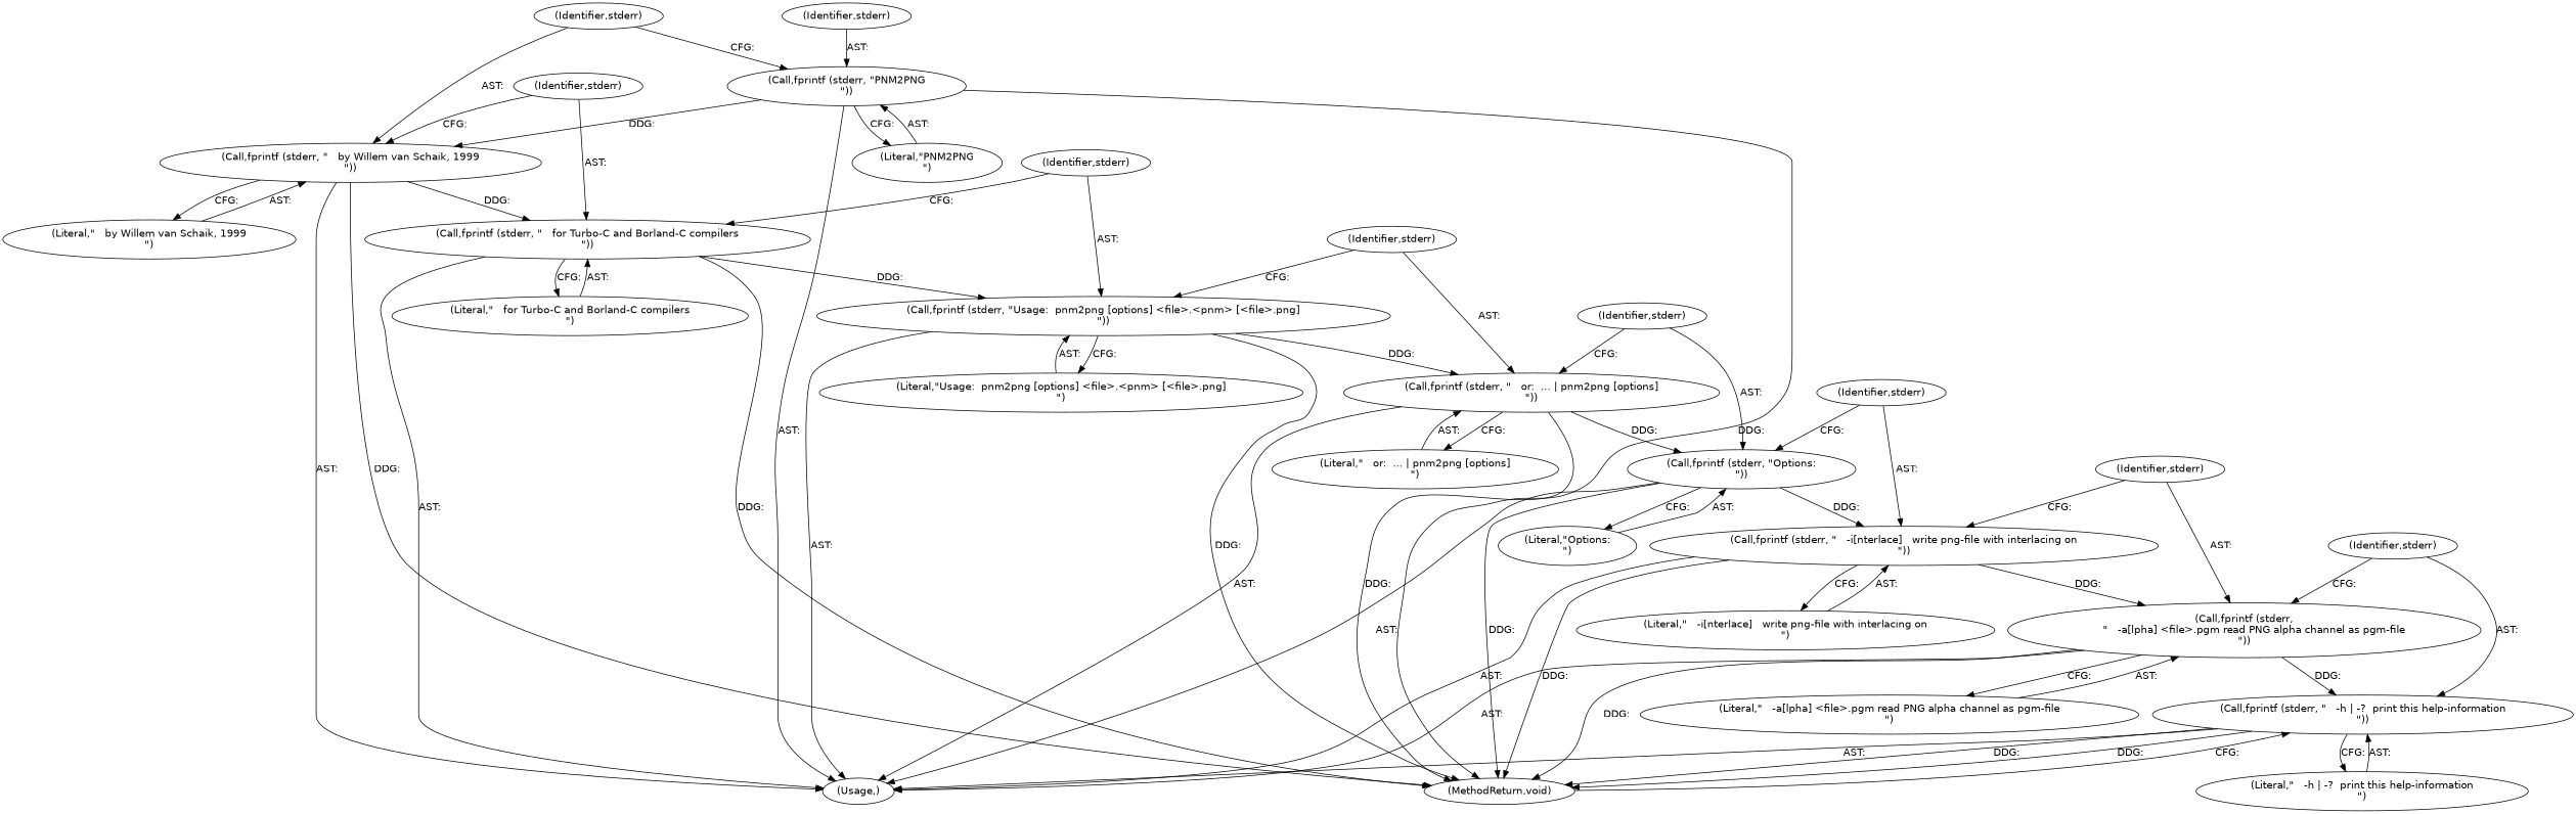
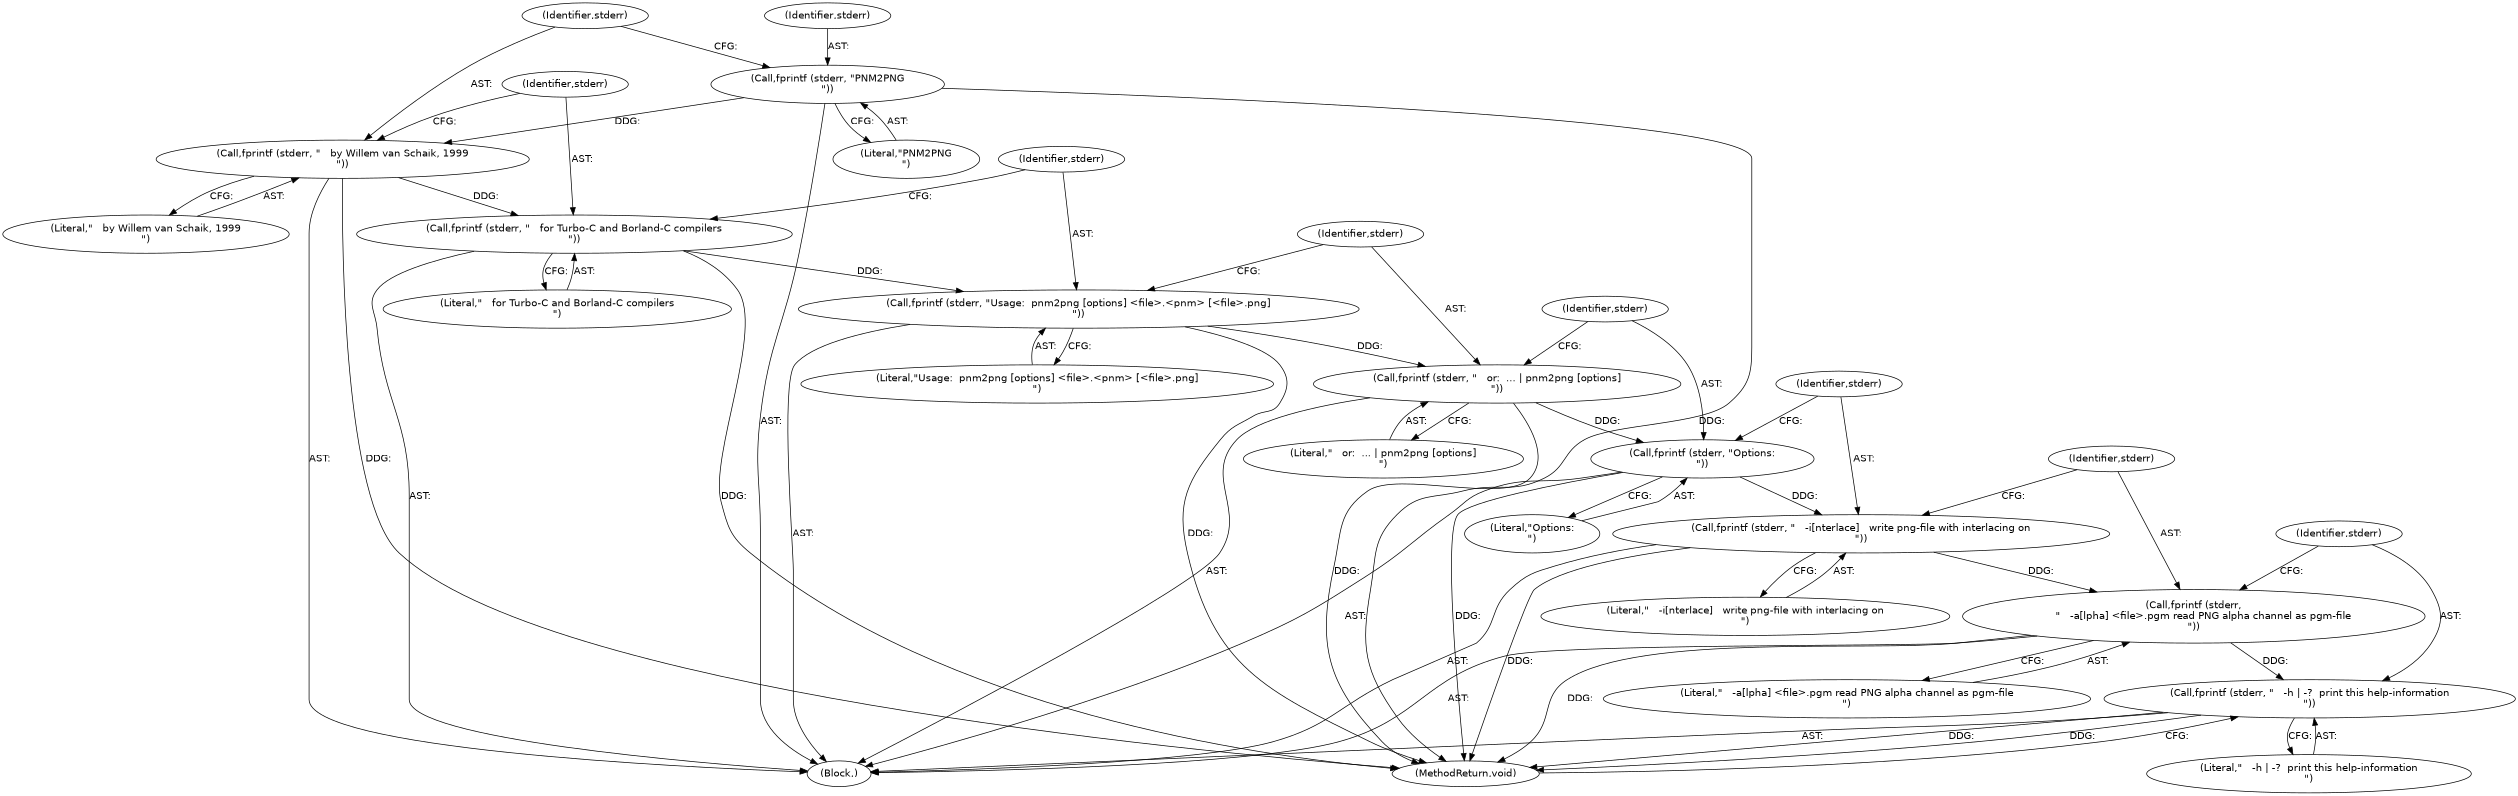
  digraph {
    fontname="DejaVu Sans"
    node [fontname="DejaVu Sans"]
    edge [fontname="DejaVu Sans"]
    n1 [label="(Call,fprintf (stderr, \"   -h | -?  print this help-information\n\"))"]
    n2 [label="(Literal,\"   -h | -?  print this help-information\n\")"]
-   n3 [label="(Usage,)"]
+   n3 [label="(Block,)"]
    n4 [label="(MethodReturn,void)"]
    n5 [label="(Call,fprintf (stderr,\n      \"   -a[lpha] <file>.pgm read PNG alpha channel as pgm-file\n\"))"]
    n6 [label="(Literal,\"   -a[lpha] <file>.pgm read PNG alpha channel as pgm-file\n\")"]
    n7 [label="(Call,fprintf (stderr, \"   -i[nterlace]   write png-file with interlacing on\n\"))"]
    n8 [label="(Literal,\"   -i[nterlace]   write png-file with interlacing on\n\")"]
    n9 [label="(Call,fprintf (stderr, \"Options:\n\"))"]
    n10 [label="(Literal,\"Options:\n\")"]
    n11 [label="(Call,fprintf (stderr, \"   or:  ... | pnm2png [options]\n\"))"]
    n12 [label="(Literal,\"   or:  ... | pnm2png [options]\n\")"]
    n13 [label="(Call,fprintf (stderr, \"Usage:  pnm2png [options] <file>.<pnm> [<file>.png]\n\"))"]
    n14 [label="(Literal,\"Usage:  pnm2png [options] <file>.<pnm> [<file>.png]\n\")"]
    n15 [label="(Call,fprintf (stderr, \"   for Turbo-C and Borland-C compilers\n\"))"]
    n16 [label="(Literal,\"   for Turbo-C and Borland-C compilers\n\")"]
    n17 [label="(Call,fprintf (stderr, \"   by Willem van Schaik, 1999\n\"))"]
    n18 [label="(Literal,\"   by Willem van Schaik, 1999\n\")"]
    n19 [label="(Call,fprintf (stderr, \"PNM2PNG\n\"))"]
    n20 [label="(Literal,\"PNM2PNG\n\")"]
    n21 [label="(Identifier,stderr)"]
    n22 [label="(Identifier,stderr)"]
    n23 [label="(Identifier,stderr)"]
    n24 [label="(Identifier,stderr)"]
    n25 [label="(Identifier,stderr)"]
    n26 [label="(Identifier,stderr)"]
    n27 [label="(Identifier,stderr)"]
    n28 [label="(Identifier,stderr)"]
    n29 [label="(Identifier,stderr)"]
    n1 -> n2 [label="CFG: "]
    n1 -> n3 [label="AST: "]
    n1 -> n4 [label="DDG: "]
    n1 -> n4 [label="DDG: "]
    n2 -> n1 [label="AST: "]
    n4 -> n1 [label="CFG: "]
    n5 -> n1 [label="DDG: "]
    n5 -> n3 [label="AST: "]
    n5 -> n4 [label="DDG: "]
    n5 -> n6 [label="CFG: "]
    n6 -> n5 [label="AST: "]
    n7 -> n3 [label="AST: "]
    n7 -> n4 [label="DDG: "]
    n7 -> n5 [label="DDG: "]
    n7 -> n8 [label="CFG: "]
    n8 -> n7 [label="AST: "]
    n9 -> n3 [label="AST: "]
    n9 -> n4 [label="DDG: "]
    n9 -> n7 [label="DDG: "]
    n9 -> n10 [label="CFG: "]
    n10 -> n9 [label="AST: "]
    n11 -> n3 [label="AST: "]
    n11 -> n4 [label="DDG: "]
    n11 -> n9 [label="DDG: "]
    n11 -> n12 [label="CFG: "]
    n12 -> n11 [label="AST: "]
    n13 -> n3 [label="AST: "]
    n13 -> n4 [label="DDG: "]
    n13 -> n11 [label="DDG: "]
    n13 -> n14 [label="CFG: "]
    n14 -> n13 [label="AST: "]
    n15 -> n3 [label="AST: "]
    n15 -> n4 [label="DDG: "]
    n15 -> n13 [label="DDG: "]
    n15 -> n16 [label="CFG: "]
    n16 -> n15 [label="AST: "]
    n17 -> n3 [label="AST: "]
    n17 -> n4 [label="DDG: "]
    n17 -> n15 [label="DDG: "]
    n17 -> n18 [label="CFG: "]
    n18 -> n17 [label="AST: "]
    n19 -> n3 [label="AST: "]
    n19 -> n4 [label="DDG: "]
    n19 -> n17 [label="DDG: "]
    n19 -> n20 [label="CFG: "]
    n20 -> n19 [label="AST: "]
    n21 -> n13 [label="AST: "]
    n21 -> n15 [label="CFG: "]
    n22 -> n15 [label="AST: "]
    n22 -> n17 [label="CFG: "]
    n23 -> n1 [label="AST: "]
    n23 -> n5 [label="CFG: "]
    n24 -> n9 [label="AST: "]
    n24 -> n11 [label="CFG: "]
    n25 -> n11 [label="AST: "]
    n25 -> n13 [label="CFG: "]
    n26 -> n7 [label="AST: "]
    n26 -> n9 [label="CFG: "]
    n27 -> n17 [label="AST: "]
    n27 -> n19 [label="CFG: "]
    n28 -> n19 [label="AST: "]
    n29 -> n5 [label="AST: "]
    n29 -> n7 [label="CFG: "]
  }
